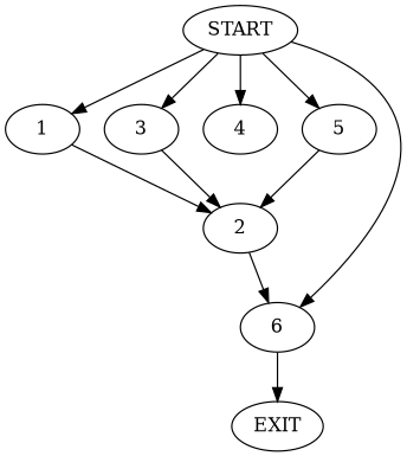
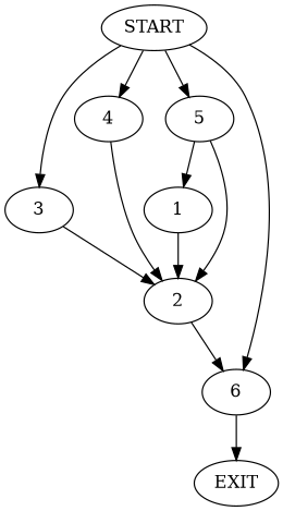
  digraph {
    n1 [label=START]
    1
    3
    4
    5
    6
    2
    n8 [label=EXIT]
-   n1 -> 1
+   5 -> 1
    n1 -> 3
    n1 -> 4
    n1 -> 5
    n1 -> 6
    1 -> 2
    3 -> 2
+   4 -> 2
    5 -> 2
    6 -> n8
    2 -> 6
  }
